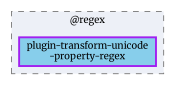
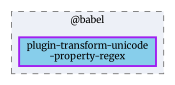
  digraph {
    compound=true
    rankdir=LR
    fontname=Merriweather
    n1 [color=purple fillcolor=skyblue fontname=Merriweather fontsize=10 height=0.2 label="plugin-transform-unicode\l-property-regex" shape=box style="filled,bold" width=0.4]
    subgraph cluster_1 {
      bgcolor="#edf0f7"
      fontsize=10
-     label="@regex"
+     label="@babel"
      pencolor=grey50
      style="filled,dashed"
      n1
    }
  }
